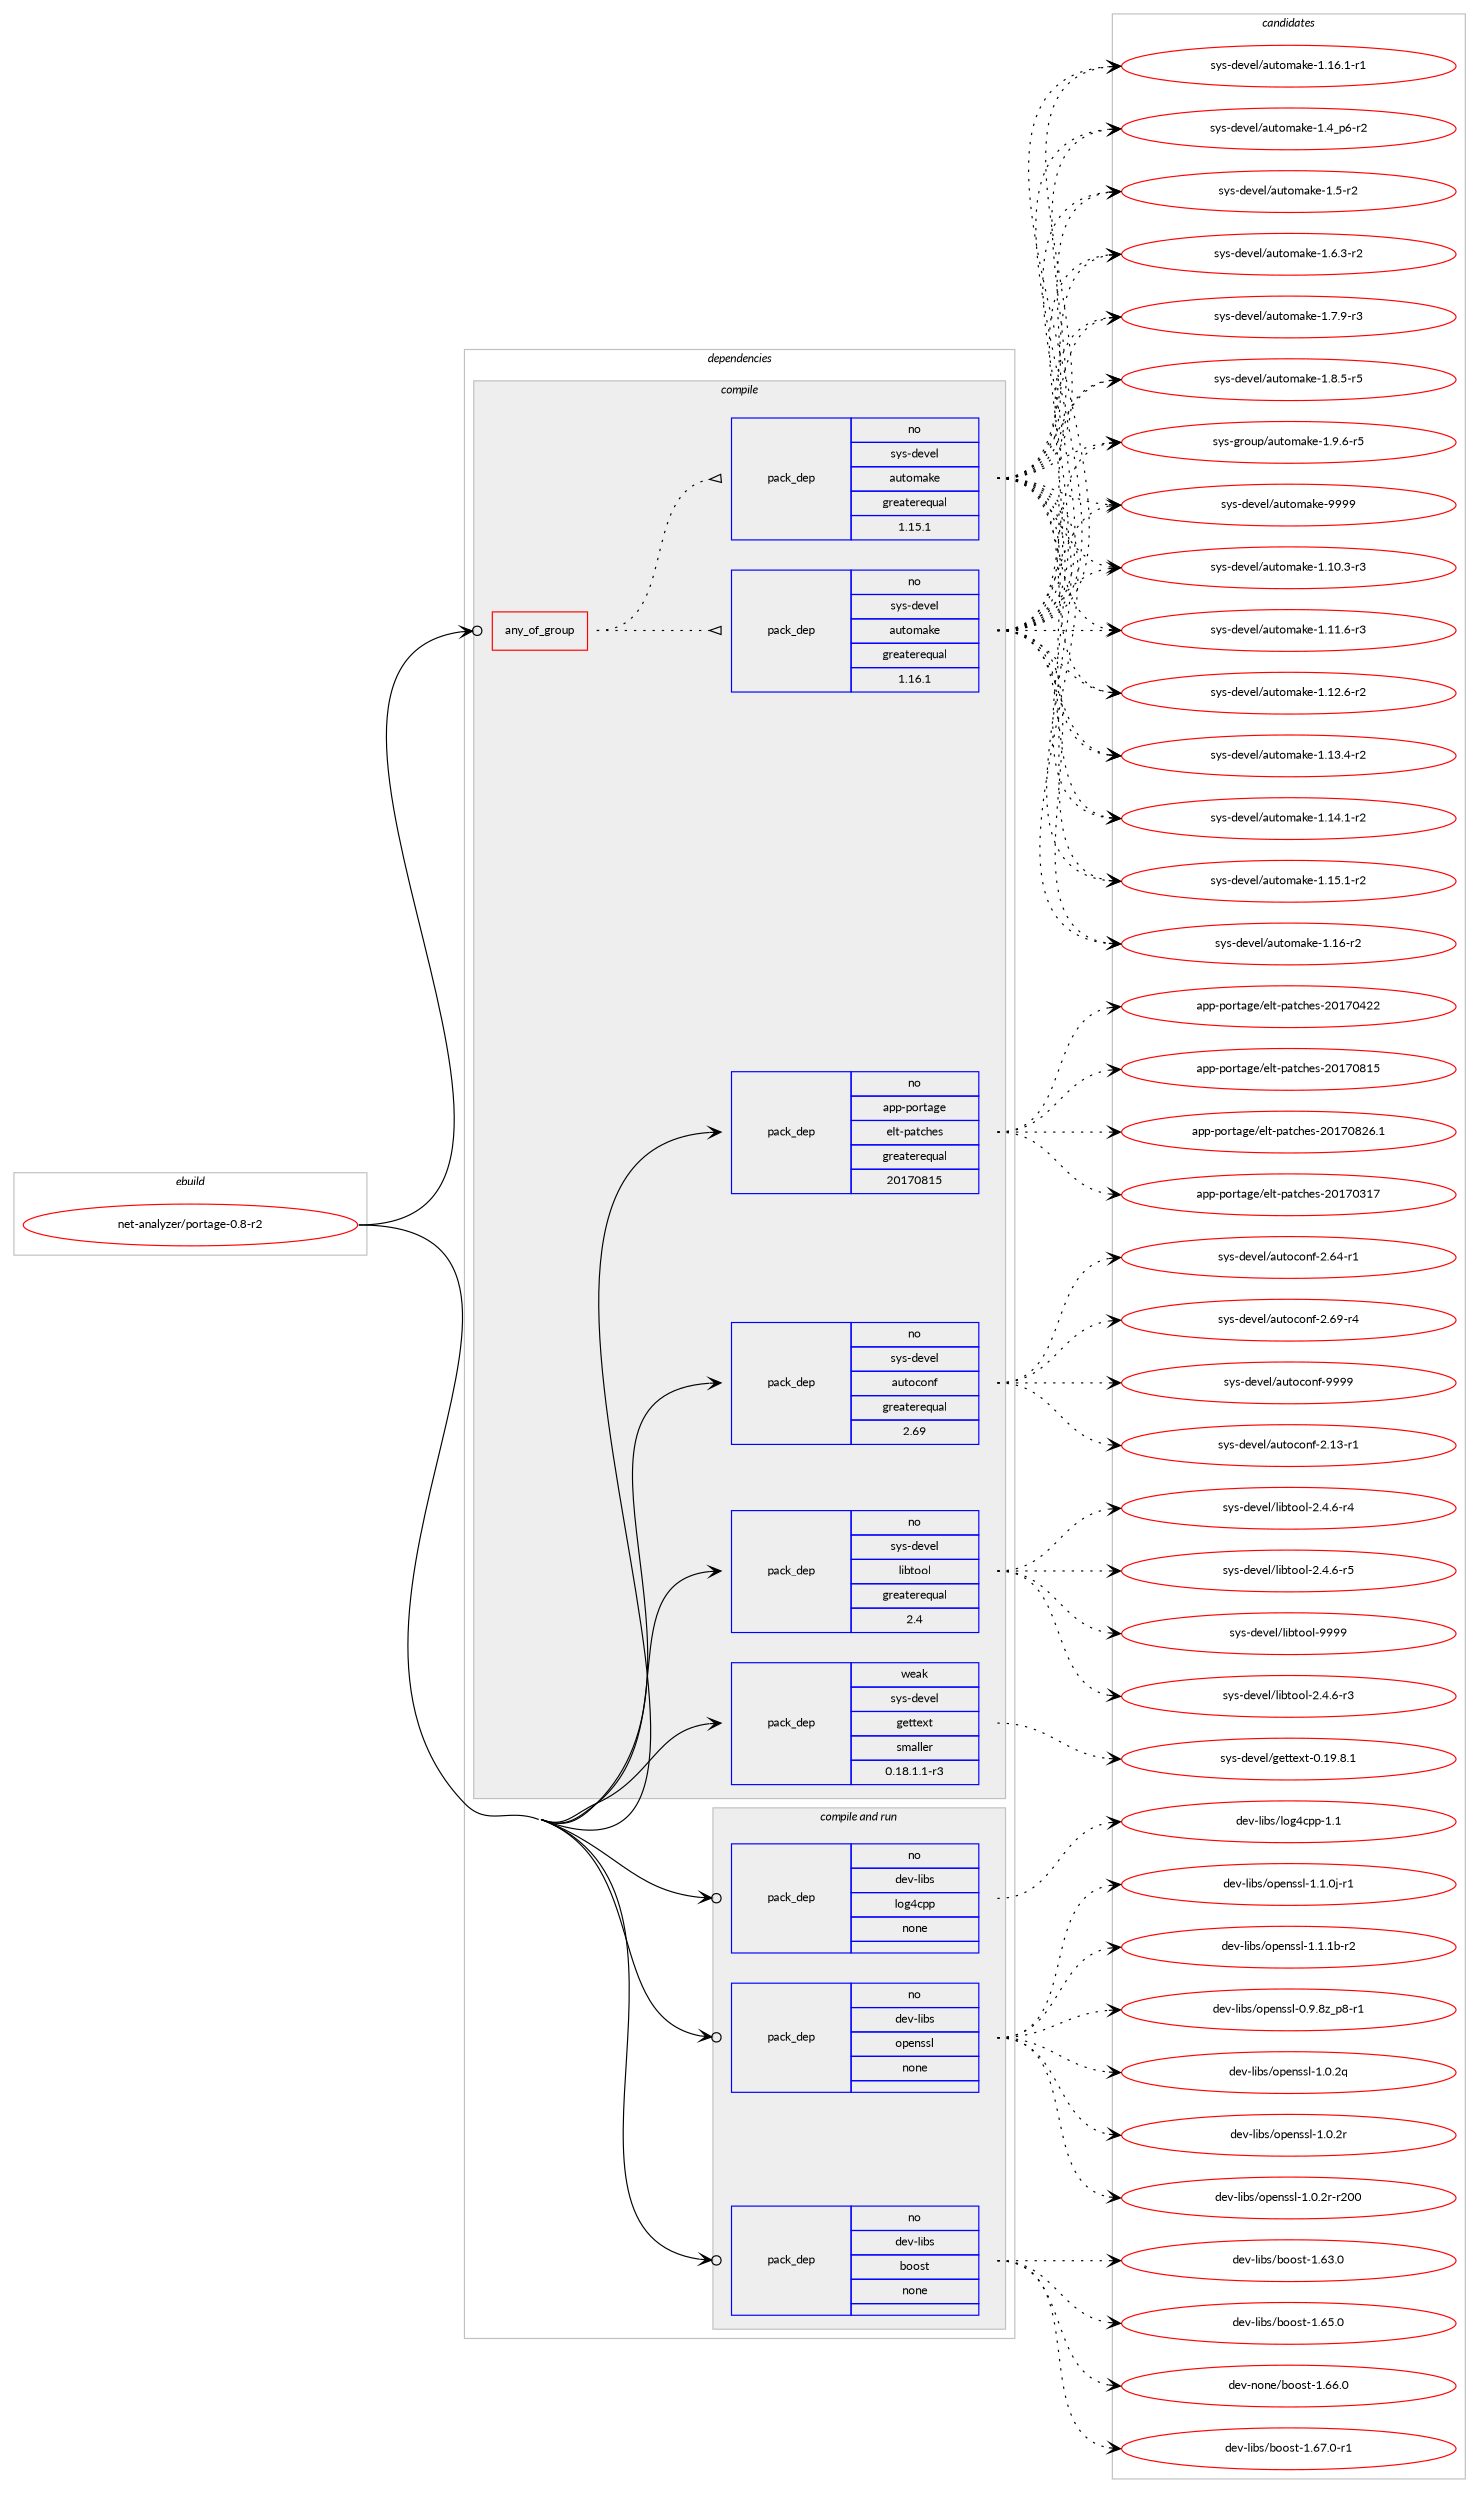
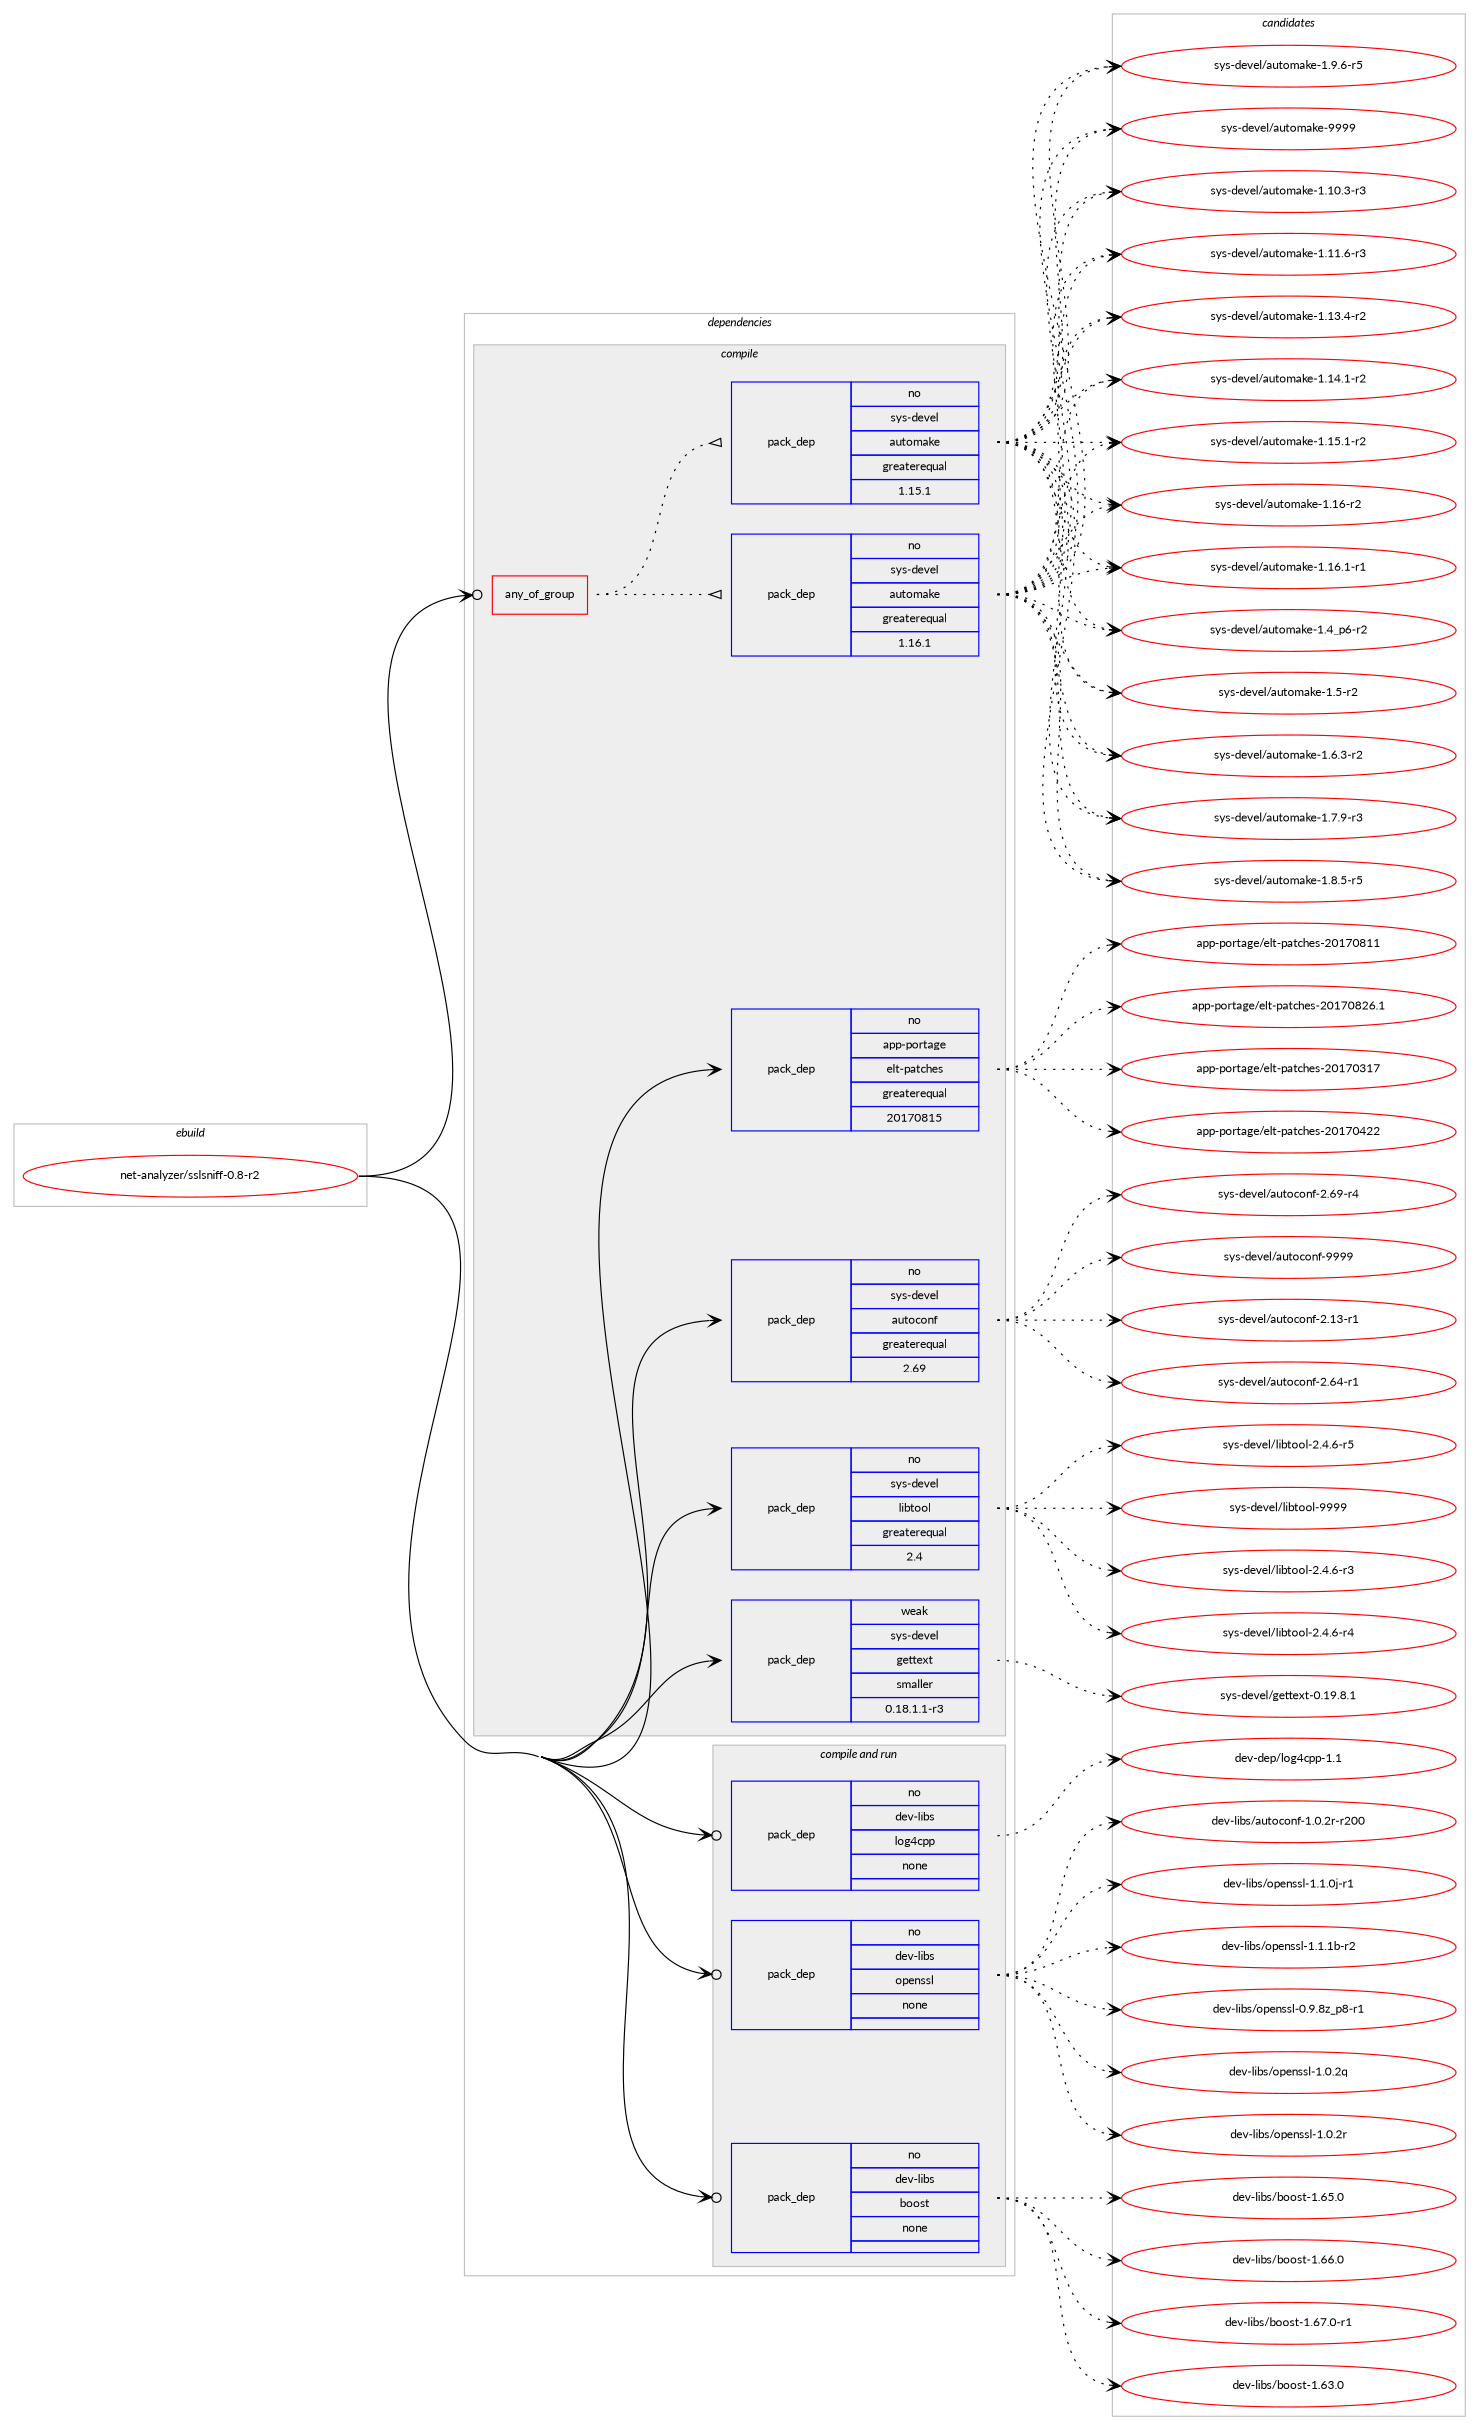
  digraph {
    compound=true
    concentrate=true
    fontname=Lato
    fontsize=10
    newrank=true
    rankdir=LR
    ranksep=1.5
    node [color=red fontname=Lato fontsize=10]
    edge [arrowhead=vee fontname=Lato headport=w style=dotted tailport=e weight=100]
-   n1 [label="net-analyzer/portage-0.8-r2" width=4]
+   n1 [label="net-analyzer/sslsniff-0.8-r2" width=4]
    n2 [color=blue label=<<TABLE BORDER="0" CELLBORDER="1" CELLSPACING="0" CELLPADDING="4" WIDTH="220"><TR><TD ROWSPAN="6" CELLPADDING="30">pack_dep</TD></TR><TR><TD WIDTH="110">no</TD></TR><TR><TD>sys-devel</TD></TR><TR><TD>automake</TD></TR><TR><TD>greaterequal</TD></TR><TR><TD>1.16.1</TD></TR></TABLE>> shape=none]
    n3 [color=blue label=<<TABLE BORDER="0" CELLBORDER="1" CELLSPACING="0" CELLPADDING="4" WIDTH="220"><TR><TD ROWSPAN="6" CELLPADDING="30">pack_dep</TD></TR><TR><TD WIDTH="110">no</TD></TR><TR><TD>sys-devel</TD></TR><TR><TD>automake</TD></TR><TR><TD>greaterequal</TD></TR><TR><TD>1.15.1</TD></TR></TABLE>> shape=none]
    n4 [label=<<TABLE BORDER="0" CELLBORDER="1" CELLSPACING="0" CELLPADDING="4"><TR><TD CELLPADDING="10">any_of_group</TD></TR></TABLE>> shape=none]
    n5 [color=blue label=<<TABLE BORDER="0" CELLBORDER="1" CELLSPACING="0" CELLPADDING="4" WIDTH="220"><TR><TD ROWSPAN="6" CELLPADDING="30">pack_dep</TD></TR><TR><TD WIDTH="110">no</TD></TR><TR><TD>app-portage</TD></TR><TR><TD>elt-patches</TD></TR><TR><TD>greaterequal</TD></TR><TR><TD>20170815</TD></TR></TABLE>> shape=none]
    n6 [color=blue label=<<TABLE BORDER="0" CELLBORDER="1" CELLSPACING="0" CELLPADDING="4" WIDTH="220"><TR><TD ROWSPAN="6" CELLPADDING="30">pack_dep</TD></TR><TR><TD WIDTH="110">no</TD></TR><TR><TD>sys-devel</TD></TR><TR><TD>autoconf</TD></TR><TR><TD>greaterequal</TD></TR><TR><TD>2.69</TD></TR></TABLE>> shape=none]
    n7 [color=blue label=<<TABLE BORDER="0" CELLBORDER="1" CELLSPACING="0" CELLPADDING="4" WIDTH="220"><TR><TD ROWSPAN="6" CELLPADDING="30">pack_dep</TD></TR><TR><TD WIDTH="110">no</TD></TR><TR><TD>sys-devel</TD></TR><TR><TD>libtool</TD></TR><TR><TD>greaterequal</TD></TR><TR><TD>2.4</TD></TR></TABLE>> shape=none]
    n8 [color=blue label=<<TABLE BORDER="0" CELLBORDER="1" CELLSPACING="0" CELLPADDING="4" WIDTH="220"><TR><TD ROWSPAN="6" CELLPADDING="30">pack_dep</TD></TR><TR><TD WIDTH="110">weak</TD></TR><TR><TD>sys-devel</TD></TR><TR><TD>gettext</TD></TR><TR><TD>smaller</TD></TR><TR><TD>0.18.1.1-r3</TD></TR></TABLE>> shape=none]
    n9 [color=blue label=<<TABLE BORDER="0" CELLBORDER="1" CELLSPACING="0" CELLPADDING="4" WIDTH="220"><TR><TD ROWSPAN="6" CELLPADDING="30">pack_dep</TD></TR><TR><TD WIDTH="110">no</TD></TR><TR><TD>dev-libs</TD></TR><TR><TD>boost</TD></TR><TR><TD>none</TD></TR><TR><TD></TD></TR></TABLE>> shape=none]
    n10 [color=blue label=<<TABLE BORDER="0" CELLBORDER="1" CELLSPACING="0" CELLPADDING="4" WIDTH="220"><TR><TD ROWSPAN="6" CELLPADDING="30">pack_dep</TD></TR><TR><TD WIDTH="110">no</TD></TR><TR><TD>dev-libs</TD></TR><TR><TD>log4cpp</TD></TR><TR><TD>none</TD></TR><TR><TD></TD></TR></TABLE>> shape=none]
    n11 [color=blue label=<<TABLE BORDER="0" CELLBORDER="1" CELLSPACING="0" CELLPADDING="4" WIDTH="220"><TR><TD ROWSPAN="6" CELLPADDING="30">pack_dep</TD></TR><TR><TD WIDTH="110">no</TD></TR><TR><TD>dev-libs</TD></TR><TR><TD>openssl</TD></TR><TR><TD>none</TD></TR><TR><TD></TD></TR></TABLE>> shape=none]
    n12 [label="sys-devel/automake-1.10.3-r3" width=4]
    n13 [label="sys-devel/automake-1.11.6-r3" width=4]
-   n14 [label="sys-devel/automake-1.12.6-r2" width=4]
    n15 [label="sys-devel/automake-1.13.4-r2" width=4]
    n16 [label="sys-devel/automake-1.14.1-r2" width=4]
    n17 [label="sys-devel/automake-1.15.1-r2" width=4]
    n18 [label="sys-devel/automake-1.16-r2" width=4]
    n19 [label="sys-devel/automake-1.16.1-r1" width=4]
    n20 [label="sys-devel/automake-1.4_p6-r2" width=4]
    n21 [label="sys-devel/automake-1.5-r2" width=4]
    n22 [label="sys-devel/automake-1.6.3-r2" width=4]
    n23 [label="sys-devel/automake-1.7.9-r3" width=4]
    n24 [label="sys-devel/automake-1.8.5-r5" width=4]
-   n25 [label="sys-group/automake-1.9.6-r5" width=4]
+   n25 [label="sys-devel/automake-1.9.6-r5" width=4]
    n26 [label="sys-devel/automake-9999" width=4]
-   n27 [label="dev-libs/log4cpp-1.1" width=4]
+   n27 [label="dev-dep/log4cpp-1.1" width=4]
    n28 [label="app-portage/elt-patches-20170317" width=4]
    n29 [label="app-portage/elt-patches-20170422" width=4]
-   n30 [label="app-portage/elt-patches-20170815" width=4]
+   n30 [label="app-portage/elt-patches-20170811" width=4]
    n31 [label="app-portage/elt-patches-20170826.1" width=4]
    n32 [label="sys-devel/autoconf-2.13-r1" width=4]
    n33 [label="sys-devel/autoconf-2.64-r1" width=4]
    n34 [label="sys-devel/autoconf-2.69-r4" width=4]
    n35 [label="sys-devel/autoconf-9999" width=4]
    n36 [label="sys-devel/libtool-2.4.6-r3" width=4]
    n37 [label="sys-devel/libtool-2.4.6-r4" width=4]
    n38 [label="sys-devel/libtool-2.4.6-r5" width=4]
    n39 [label="sys-devel/libtool-9999" width=4]
    n40 [label="sys-devel/gettext-0.19.8.1" width=4]
    n41 [label="dev-libs/boost-1.63.0" width=4]
    n42 [label="dev-libs/boost-1.65.0" width=4]
-   n43 [label="dev-none/boost-1.66.0" width=4]
+   n43 [label="dev-libs/boost-1.66.0" width=4]
    n44 [label="dev-libs/boost-1.67.0-r1" width=4]
    n45 [label="dev-libs/openssl-0.9.8z_p8-r1" width=4]
    n46 [label="dev-libs/openssl-1.0.2q" width=4]
    n47 [label="dev-libs/openssl-1.0.2r" width=4]
-   n48 [label="dev-libs/openssl-1.0.2r-r200" width=4]
+   n48 [label="dev-libs/autoconf-1.0.2r-r200" width=4]
    n49 [label="dev-libs/openssl-1.1.0j-r1" width=4]
    n50 [label="dev-libs/openssl-1.1.1b-r2" width=4]
    subgraph cluster_1 {
      color=gray
      label=<<i>ebuild</i>>
      rank=same
      n1
    }
    subgraph cluster_2 {
      color=gray
      label=<<i>dependencies</i>>
      subgraph cluster_3 {
        color=gray
        fillcolor="#eeeeee"
        label=<<i>compile</i>>
        style=filled
        subgraph sub_4 {
          color=gray
          fillcolor="#eeeeee"
          label=<<i>compile</i>>
          style=filled
          n4
          subgraph sub_5 {
            color=gray
            fillcolor="#eeeeee"
            label=<<i>compile</i>>
            style=filled
            n2
          }
          subgraph sub_6 {
            color=gray
            fillcolor="#eeeeee"
            label=<<i>compile</i>>
            style=filled
            n3
          }
        }
        subgraph sub_7 {
          color=gray
          fillcolor="#eeeeee"
          label=<<i>compile</i>>
          style=filled
          n5
        }
        subgraph sub_8 {
          color=gray
          fillcolor="#eeeeee"
          label=<<i>compile</i>>
          style=filled
          n6
        }
        subgraph sub_9 {
          color=gray
          fillcolor="#eeeeee"
          label=<<i>compile</i>>
          style=filled
          n7
        }
        subgraph sub_10 {
          color=gray
          fillcolor="#eeeeee"
          label=<<i>compile</i>>
          style=filled
          n8
        }
      }
      subgraph cluster_11 {
        color=gray
        fillcolor="#eeeeee"
        label=<<i>compile and run</i>>
        style=filled
        subgraph sub_12 {
          color=gray
          fillcolor="#eeeeee"
          label=<<i>compile and run</i>>
          style=filled
          n9
        }
        subgraph sub_13 {
          color=gray
          fillcolor="#eeeeee"
          label=<<i>compile and run</i>>
          style=filled
          n10
        }
        subgraph sub_14 {
          color=gray
          fillcolor="#eeeeee"
          label=<<i>compile and run</i>>
          style=filled
          n11
        }
      }
      subgraph cluster_15 {
        color=gray
        fillcolor="#eeeeee"
        label=<<i>run</i>>
        style=filled
      }
    }
    subgraph cluster_16 {
      color=gray
      label=<<i>candidates</i>>
      rank=same
      subgraph sub_17 {
        color=black
        label=<<i>candidates</i>>
        nodesep=1
        rank=same
        n12
        n13
-       n14
        n15
        n16
        n17
        n18
        n19
        n20
        n21
        n22
        n23
        n24
        n25
        n26
      }
      subgraph sub_18 {
        color=black
        label=<<i>candidates</i>>
        nodesep=1
        rank=same
        n27
      }
      subgraph sub_19 {
        color=black
        label=<<i>candidates</i>>
        nodesep=1
        rank=same
        n12
        n13
-       n14
        n15
        n16
        n17
        n18
        n19
        n20
        n21
        n22
        n23
        n24
        n25
        n26
      }
      subgraph sub_20 {
        color=black
        label=<<i>candidates</i>>
        nodesep=1
        rank=same
        n28
        n29
        n30
        n31
      }
      subgraph sub_21 {
        color=black
        label=<<i>candidates</i>>
        nodesep=1
        rank=same
        n32
        n33
        n34
        n35
      }
      subgraph sub_22 {
        color=black
        label=<<i>candidates</i>>
        nodesep=1
        rank=same
        n36
        n37
        n38
        n39
      }
      subgraph sub_23 {
        color=black
        label=<<i>candidates</i>>
        nodesep=1
        rank=same
        n40
      }
      subgraph sub_24 {
        color=black
        label=<<i>candidates</i>>
        nodesep=1
        rank=same
        n41
        n42
        n43
        n44
      }
      subgraph sub_25 {
        color=black
        label=<<i>candidates</i>>
        nodesep=1
        rank=same
        n45
        n46
        n47
        n48
        n49
        n50
      }
    }
    n1 -> n4 [arrowhead=odotvee style=solid weight=20]
    n1 -> n5 [style=solid weight=20]
    n1 -> n6 [style=solid weight=20]
    n1 -> n7 [style=solid weight=20]
    n1 -> n8 [style=solid weight=20]
    n1 -> n9 [arrowhead=odotvee style=solid weight=20]
    n1 -> n10 [arrowhead=odotvee style=solid weight=20]
    n1 -> n11 [arrowhead=odotvee style=solid weight=20]
    n2 -> n12
    n2 -> n13
-   n2 -> n14
    n2 -> n15
    n2 -> n16
    n2 -> n17
    n2 -> n18
    n2 -> n19
    n2 -> n20
    n2 -> n21
    n2 -> n22
    n2 -> n23
    n2 -> n24
    n2 -> n25
    n2 -> n26
    n3 -> n12
    n3 -> n13
-   n3 -> n14
    n3 -> n15
    n3 -> n16
    n3 -> n17
    n3 -> n18
    n3 -> n19
    n3 -> n20
    n3 -> n21
    n3 -> n22
    n3 -> n23
    n3 -> n24
    n3 -> n25
    n3 -> n26
    n4 -> n2 [arrowhead=oinv weight=20]
    n4 -> n3 [arrowhead=oinv weight=20]
    n5 -> n28
    n5 -> n29
    n5 -> n30
    n5 -> n31
    n6 -> n32
    n6 -> n33
    n6 -> n34
    n6 -> n35
    n7 -> n36
    n7 -> n37
    n7 -> n38
    n7 -> n39
    n8 -> n40
    n9 -> n41
    n9 -> n42
    n9 -> n43
    n9 -> n44
    n10 -> n27
    n11 -> n45
    n11 -> n46
    n11 -> n47
    n11 -> n48
    n11 -> n49
    n11 -> n50
  }
